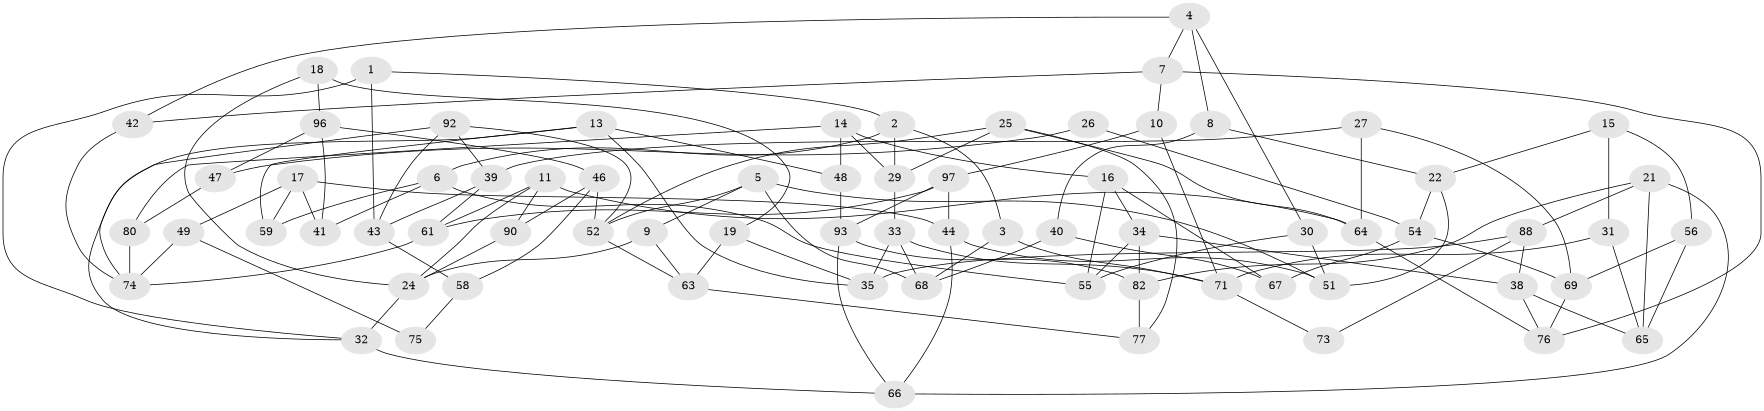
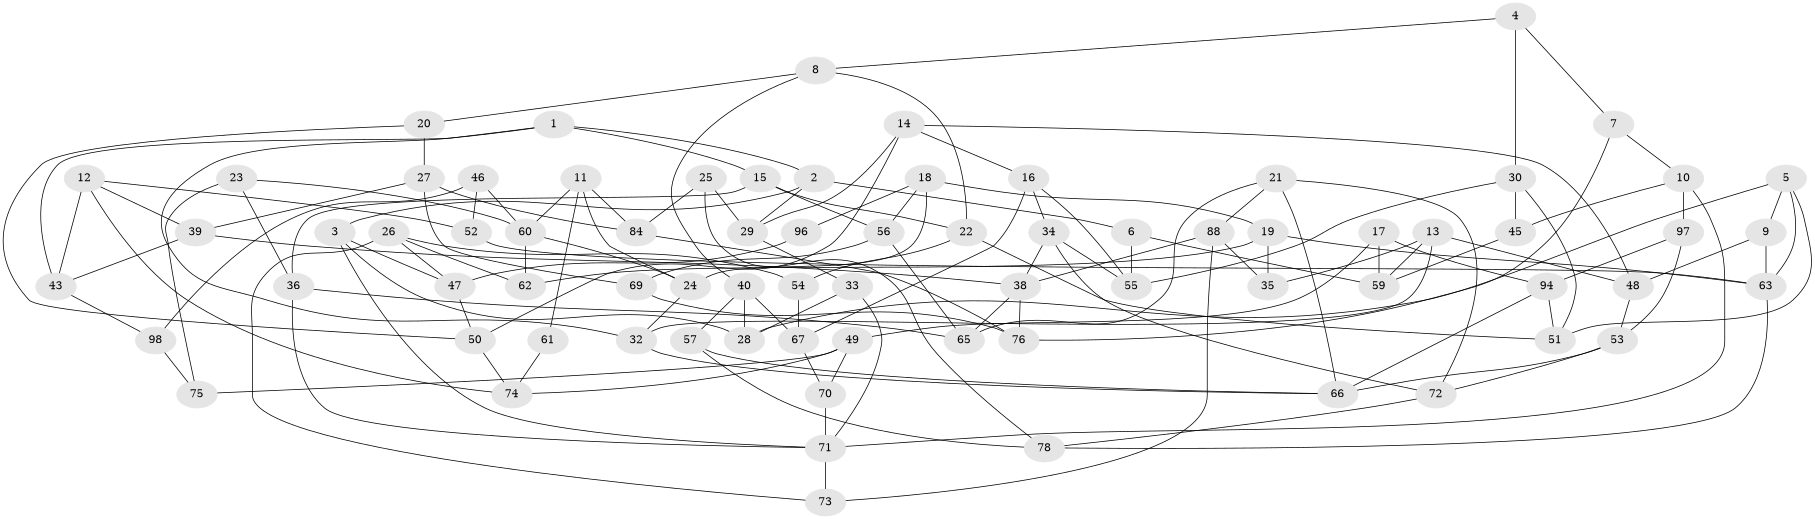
  graph {
    node [color=gray90 style=filled]
    1
    2
    15
    32
    43
    3
    6
    29
    22
-   31
+   31 [label=36]
    56
    66
-   58
+   58 [label=98]
    47
-   68
+   68 [label=28]
    71
-   41
    55
    59
    33
-   50 [label=80]
+   50
    4
    7
    8
    30
-   42
    10
    76
+   20
    40
    51
+   45
    74
    5
    9
    52
    48
    63
    n39 [label=97]
    27
    54
    67
-   53 [label=93]
-   77
+   57
+   53
+   77 [label=78]
    61
-   44
+   44 [label=94]
    73
    11
    24
-   60 [label=90]
-   64
-   12 [label=92]
+   60
+   64 [label=84]
+   62
+   12
    39
    13
    35
    14
    16
    34
    65
    69
-   72 [label=82]
+   72
    38
+   70
    17
    49
    75
    18
    19
    n71 [label=96]
    46
    n73 [label=88]
    21
+   23
    25
    26
    1 -- 2
+   1 -- 15
    1 -- 32
    1 -- 43
    2 -- 3
    2 -- 6
    2 -- 29
    15 -- 22
    15 -- 31
    15 -- 56
    32 -- 66
    43 -- 58
+   3 -- 47
    3 -- 68
    3 -- 71
-   6 -- 41
    6 -- 55
    6 -- 59
    29 -- 33
    22 -- 51
    22 -- 54
    31 -- 71
    31 -- 65
    56 -- 65
    56 -- 69
    58 -- 75
    47 -- 50
    71 -- 73
    33 -- 68
    33 -- 71
-   33 -- 35
    50 -- 74
    4 -- 7
    4 -- 8
    4 -- 30
-   4 -- 42
-   7 -- 42
    7 -- 10
    7 -- 76
    8 -- 22
+   8 -- 20
    8 -- 40
    30 -- 55
    30 -- 51
-   42 -- 74
+   30 -- 45
    10 -- 71
+   10 -- 45
    10 -- n39
+   20 -- 50
+   20 -- 27
    40 -- 68
    40 -- 67
+   40 -- 57
+   45 -- 59
    5 -- 68
    5 -- 51
    5 -- 9
-   5 -- 52
-   9 -- 24
+   5 -- 63
+   9 -- 48
    9 -- 63
    52 -- 63
    48 -- 53
    63 -- 77
    n39 -- 53
-   n39 -- 61
    n39 -- 44
    27 -- 64
    27 -- 39
    27 -- 69
    54 -- 67
-   54 -- 69
+   67 -- 70
+   57 -- 66
+   57 -- 77
    53 -- 66
    53 -- 72
    61 -- 74
    44 -- 66
    44 -- 51
    11 -- 61
    11 -- 24
    11 -- 60
    11 -- 64
    24 -- 32
    60 -- 24
+   60 -- 62
    64 -- 76
    12 -- 43
    12 -- 74
    12 -- 52
    12 -- 39
    39 -- 43
-   39 -- 61
+   39 -- 38
    13 -- 32
    13 -- 59
    13 -- 48
    13 -- 35
    14 -- 29
    14 -- 50
    14 -- 48
    14 -- 16
    16 -- 55
    16 -- 67
    16 -- 34
    34 -- 55
    34 -- 72
    34 -- 38
    69 -- 76
    72 -- 77
    38 -- 76
    38 -- 65
-   17 -- 41
+   70 -- 71
    17 -- 59
    17 -- 44
    17 -- 49
    49 -- 74
+   49 -- 70
    49 -- 75
+   18 -- 56
    18 -- 24
    18 -- 19
    18 -- n71
    19 -- 63
+   19 -- 62
    19 -- 35
    n71 -- 47
-   n71 -- 41
-   n71 -- 46
    46 -- 58
    46 -- 52
    46 -- 60
    n73 -- 73
    n73 -- 35
    n73 -- 38
    21 -- 66
    21 -- 65
    21 -- 72
    21 -- n73
+   23 -- 31
+   23 -- 60
+   23 -- 75
    25 -- 29
-   25 -- 52
    25 -- 77
    25 -- 64
    26 -- 47
    26 -- 54
+   26 -- 73
+   26 -- 62
  }
